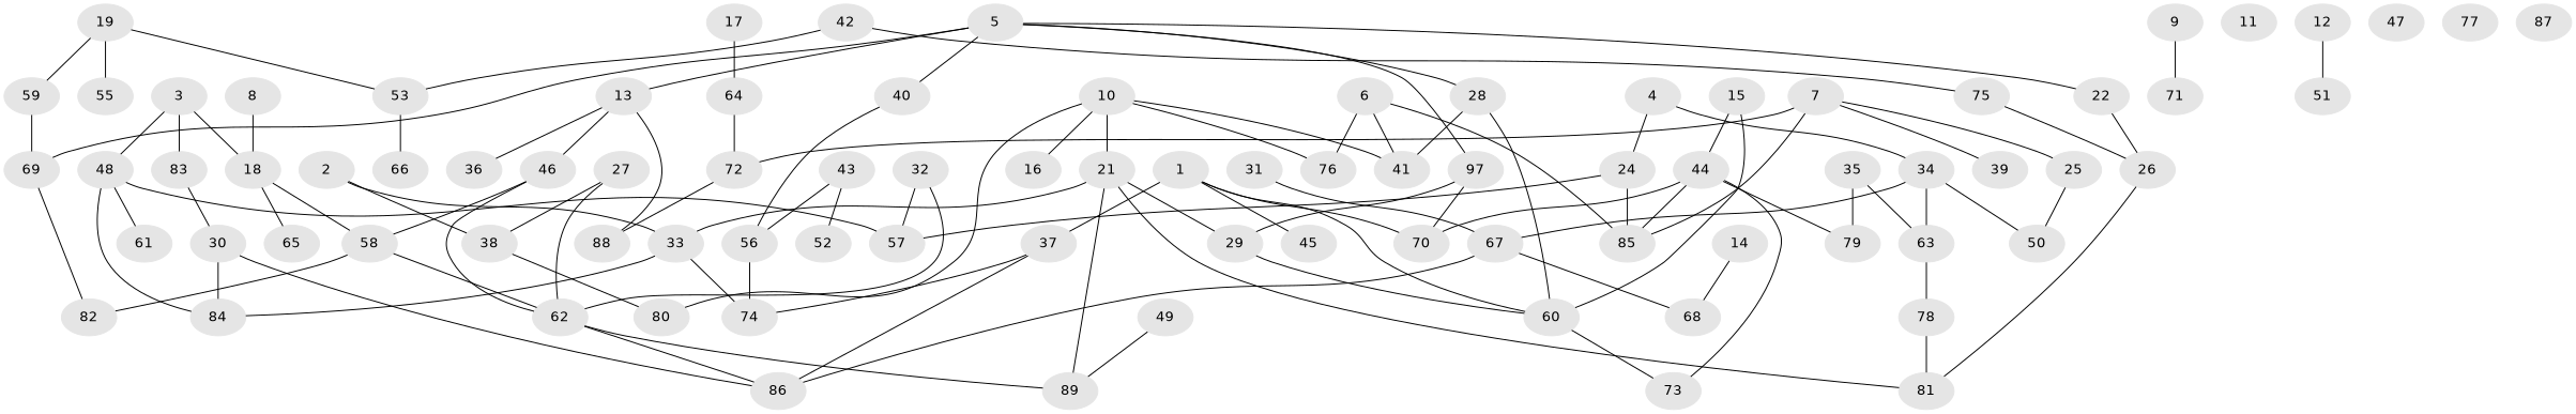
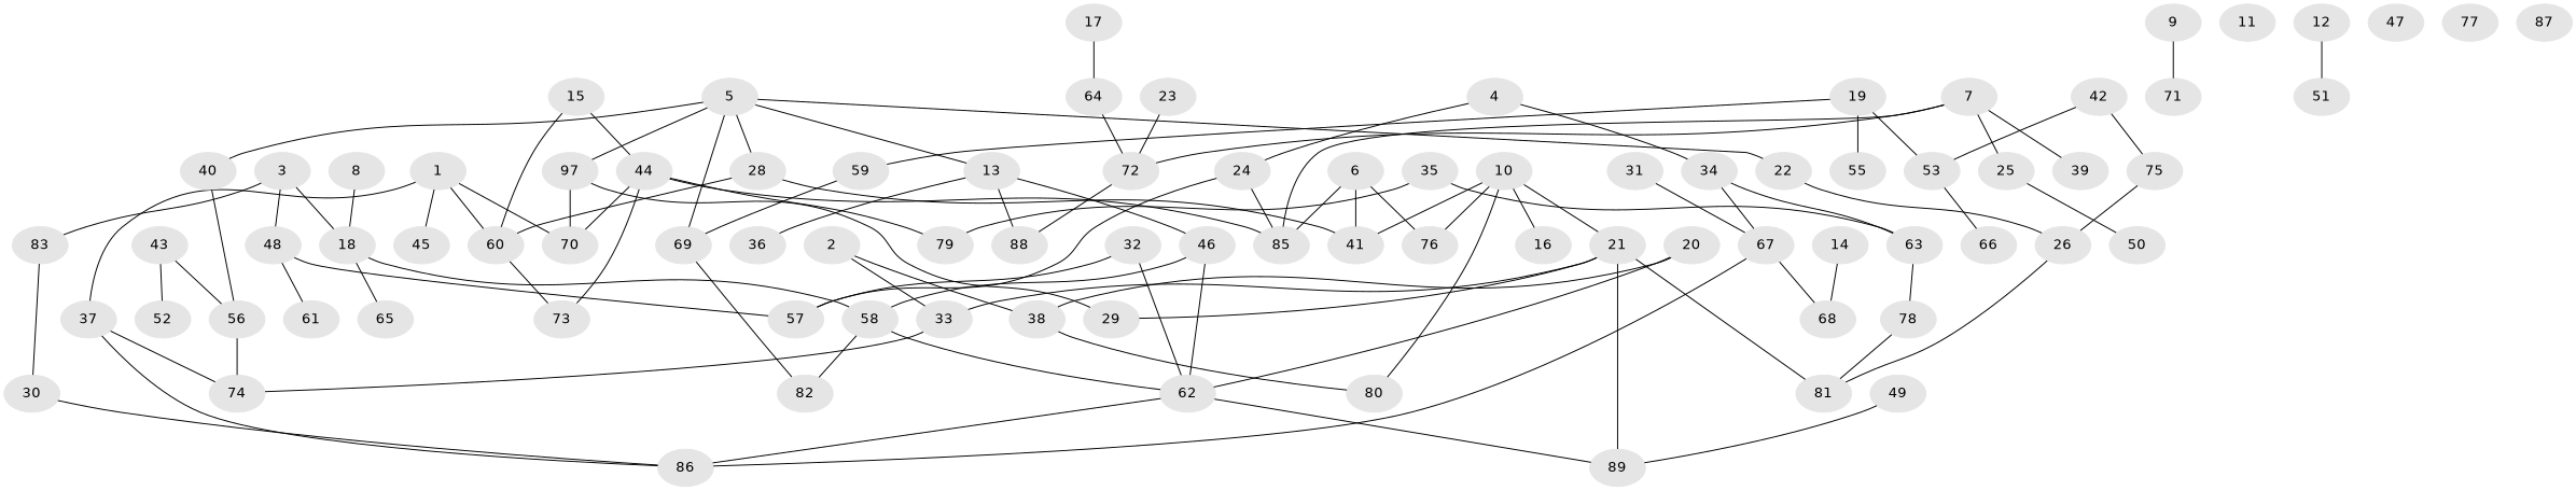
  graph {
    fontname="DejaVu Sans"
    node [color=gray90 fontname="DejaVu Sans" style=filled]
    edge [fontname="DejaVu Sans"]
    1
    37
    45
    60
    70
    86
    74
    73
    2
    33
    38
-   84
    80
    3
    18
    48
    83
    58
    65
    57
    61
    30
    4
    24
    34
    85
    50
    67
    63
    5
    13
    22
    n33 [label=97]
    28
    40
    69
    36
    46
    88
    26
    29
    41
    56
    82
    6
    76
    7
    25
    39
    72
    8
    9
    71
    10
    16
    21
    81
    89
    11
    12
    51
    62
    14
    68
    15
    44
    79
    17
    64
    19
    53
    55
    59
    66
-   20 [label=27]
+   20
+   23
    31
    32
    78
    35
    42
    75
    43
    52
    47
    49
    77
    87
    1 -- 37
    1 -- 45
    1 -- 60
    1 -- 70
    37 -- 86
    37 -- 74
    60 -- 73
    2 -- 33
    2 -- 38
    33 -- 74
-   33 -- 84
    38 -- 80
    3 -- 18
    3 -- 48
    3 -- 83
    18 -- 58
    18 -- 65
-   48 -- 84
    48 -- 57
    48 -- 61
    83 -- 30
    58 -- 82
    58 -- 62
    30 -- 86
-   30 -- 84
    4 -- 24
    4 -- 34
    24 -- 57
    24 -- 85
-   34 -- 50
    34 -- 67
    34 -- 63
    67 -- 86
    67 -- 68
    63 -- 78
    5 -- 13
    5 -- 22
    5 -- n33
    5 -- 28
    5 -- 40
    5 -- 69
    13 -- 36
    13 -- 46
    13 -- 88
    22 -- 26
    n33 -- 70
    n33 -- 29
    28 -- 60
    28 -- 41
    40 -- 56
    69 -- 82
    46 -- 58
    46 -- 62
    26 -- 81
-   29 -- 60
    56 -- 74
    6 -- 85
    6 -- 41
    6 -- 76
    7 -- 85
    7 -- 25
    7 -- 39
    7 -- 72
    25 -- 50
    72 -- 88
    8 -- 18
    9 -- 71
    10 -- 80
    10 -- 41
    10 -- 76
    10 -- 16
    10 -- 21
    21 -- 33
    21 -- 29
    21 -- 81
    21 -- 89
    12 -- 51
    62 -- 86
    62 -- 89
    14 -- 68
    15 -- 60
    15 -- 44
    44 -- 70
    44 -- 73
    44 -- 85
    44 -- 79
    17 -- 64
    64 -- 72
    19 -- 53
    19 -- 55
    19 -- 59
    53 -- 66
    59 -- 69
    20 -- 38
    20 -- 62
+   23 -- 72
    31 -- 67
    32 -- 57
    32 -- 62
    78 -- 81
    35 -- 63
    35 -- 79
    42 -- 53
    42 -- 75
    75 -- 26
    43 -- 56
    43 -- 52
    49 -- 89
  }
